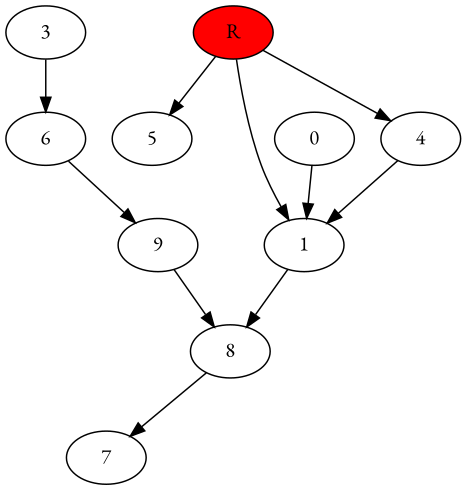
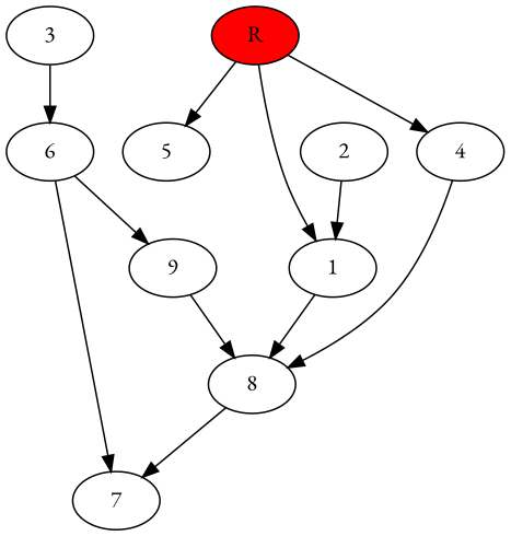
  digraph {
    fontname="EB Garamond"
    node [fontname="EB Garamond"]
    edge [fontname="EB Garamond"]
    1
    8
    3
    6
    7
-   2 [label=0]
+   2
    9
    4
    R [fillcolor="#ff0000" style=filled]
    5
    1 -> 8
    8 -> 7
    3 -> 6
+   6 -> 7
    6 -> 9
    2 -> 1
    9 -> 8
-   4 -> 1
+   4 -> 8
    R -> 1
    R -> 4
    R -> 5
  }
